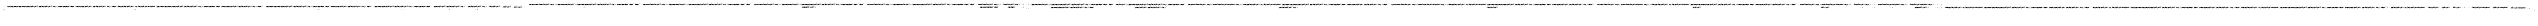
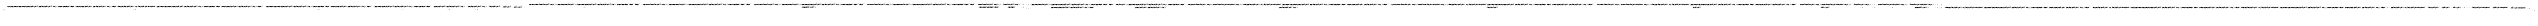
  digraph {
    rankdir=LR
    node [shape=box]
    edge [shape=box]
    n1 [label="*v"]
    n2 [label="*v"]
    n3 [label="*v"]
    n4 [label="*v"]
    n5 [label="ForExp(VarDec(Symbol(\"i\")), *v, *v, SeqExp(ConsExpList(AssignExp(SimpleVar(Symbol(\"a\")), OpExp(VarExp(SimpleVar(Symbol(\"a\"))), PlusOp(), *v)), ConsExpList(SeqExp(NilExpList()), NilExpList()))))"]
    n6 [label="LetExp(ConsDecList(VarDecDec(VarDec(Symbol(\"i\")), NoneSym(), *v), ConsDecList(VarDecDec(VarDec(Symbol(\"___for_loop_hi_bound\")), NoneSym(), *v), *v)), WhileExp(OpExp(VarExp(SimpleVar(Symbol(\"i\"))), LtOp(), VarExp(SimpleVar(Symbol(\"___for_loop_hi_bound\")))), SeqExp(ConsExpList(SeqExp(ConsExpList(AssignExp(SimpleVar(Symbol(\"a\")), OpExp(VarExp(SimpleVar(Symbol(\"a\"))), PlusOp(), *v)), ConsExpList(SeqExp(NilExpList()), NilExpList()))), ConsExpList(AssignExp(SimpleVar(Symbol(\"i\")), OpExp(VarExp(SimpleVar(Symbol(\"i\"))), PlusOp(), *v)), NilExpList())))))"]
    n7 [label="Scope(DoLet(ConsDecList(VarDecDec(VarDec(Symbol(\"i\")), NoneSym(), *v), ConsDecList(VarDecDec(VarDec(Symbol(\"___for_loop_hi_bound\")), NoneSym(), *v), *v)), WhileExp(OpExp(VarExp(SimpleVar(Symbol(\"i\"))), LtOp(), VarExp(SimpleVar(Symbol(\"___for_loop_hi_bound\")))), SeqExp(ConsExpList(SeqExp(ConsExpList(AssignExp(SimpleVar(Symbol(\"a\")), OpExp(VarExp(SimpleVar(Symbol(\"a\"))), PlusOp(), *v)), ConsExpList(SeqExp(NilExpList()), NilExpList()))), ConsExpList(AssignExp(SimpleVar(Symbol(\"i\")), OpExp(VarExp(SimpleVar(Symbol(\"i\"))), PlusOp(), *v)), NilExpList()))))))"]
    n8 [label="DoLet(ConsDecList(VarDecDec(VarDec(Symbol(\"i\")), NoneSym(), *v), ConsDecList(VarDecDec(VarDec(Symbol(\"___for_loop_hi_bound\")), NoneSym(), *v), *v)), WhileExp(OpExp(VarExp(SimpleVar(Symbol(\"i\"))), LtOp(), VarExp(SimpleVar(Symbol(\"___for_loop_hi_bound\")))), SeqExp(ConsExpList(SeqExp(ConsExpList(AssignExp(SimpleVar(Symbol(\"a\")), OpExp(VarExp(SimpleVar(Symbol(\"a\"))), PlusOp(), *v)), ConsExpList(SeqExp(NilExpList()), NilExpList()))), ConsExpList(AssignExp(SimpleVar(Symbol(\"i\")), OpExp(VarExp(SimpleVar(Symbol(\"i\"))), PlusOp(), *v)), NilExpList())))))"]
    n9 [label="FieldVar(*v, Symbol(\"i\"))"]
    n10 [label="*v"]
    n11 [label="OpExp(VarExp(SimpleVar(Symbol(\"i\"))), LtOp(), VarExp(SimpleVar(Symbol(\"___for_loop_hi_bound\"))))"]
    n12 [label="VarExp(SimpleVar(Symbol(\"i\")))"]
    n13 [label="SimpleVar(Symbol(\"i\"))"]
    n14 [label="*v"]
    n15 [label="IfExp(OpExp(VarExp(SimpleVar(Symbol(\"i\"))), LtOp(), VarExp(SimpleVar(Symbol(\"___for_loop_hi_bound\")))), LoopBody(SeqExp(ConsExpList(SeqExp(ConsExpList(AssignExp(SimpleVar(Symbol(\"a\")), OpExp(VarExp(SimpleVar(Symbol(\"a\"))), PlusOp(), *v)), ConsExpList(SeqExp(NilExpList()), NilExpList()))), ConsExpList(AssignExp(SimpleVar(Symbol(\"i\")), OpExp(VarExp(SimpleVar(Symbol(\"i\"))), PlusOp(), *v)), NilExpList()))), WhileExp(OpExp(VarExp(SimpleVar(Symbol(\"i\"))), LtOp(), VarExp(SimpleVar(Symbol(\"___for_loop_hi_bound\")))), SeqExp(ConsExpList(SeqExp(ConsExpList(AssignExp(SimpleVar(Symbol(\"a\")), OpExp(VarExp(SimpleVar(Symbol(\"a\"))), PlusOp(), *v)), ConsExpList(SeqExp(NilExpList()), NilExpList()))), ConsExpList(AssignExp(SimpleVar(Symbol(\"i\")), OpExp(VarExp(SimpleVar(Symbol(\"i\"))), PlusOp(), *v)), NilExpList()))))), *v)"]
    n16 [label="*v"]
    n17 [label="ConsDecList(VarDecDec(VarDec(Symbol(\"___for_loop_hi_bound\")), NoneSym(), *v), *v)"]
    n18 [label="*v"]
    n19 [label="*v"]
    n20 [label="VarDecDec(VarDec(Symbol(\"___for_loop_hi_bound\")), NoneSym(), *v)"]
    n21 [label="WhileExp(OpExp(VarExp(SimpleVar(Symbol(\"i\"))), LtOp(), VarExp(SimpleVar(Symbol(\"___for_loop_hi_bound\")))), SeqExp(ConsExpList(SeqExp(ConsExpList(AssignExp(SimpleVar(Symbol(\"a\")), OpExp(VarExp(SimpleVar(Symbol(\"a\"))), PlusOp(), *v)), ConsExpList(SeqExp(NilExpList()), NilExpList()))), ConsExpList(AssignExp(SimpleVar(Symbol(\"i\")), OpExp(VarExp(SimpleVar(Symbol(\"i\"))), PlusOp(), *v)), NilExpList()))))"]
    n22 [label="VarDecDec(VarDec(Symbol(\"i\")), NoneSym(), *v)"]
    n23 [label="LoopBody(SeqExp(ConsExpList(SeqExp(ConsExpList(AssignExp(SimpleVar(Symbol(\"a\")), OpExp(VarExp(SimpleVar(Symbol(\"a\"))), PlusOp(), *v)), ConsExpList(SeqExp(NilExpList()), NilExpList()))), ConsExpList(AssignExp(SimpleVar(Symbol(\"i\")), OpExp(VarExp(SimpleVar(Symbol(\"i\"))), PlusOp(), *v)), NilExpList()))), WhileExp(OpExp(VarExp(SimpleVar(Symbol(\"i\"))), LtOp(), VarExp(SimpleVar(Symbol(\"___for_loop_hi_bound\")))), SeqExp(ConsExpList(SeqExp(ConsExpList(AssignExp(SimpleVar(Symbol(\"a\")), OpExp(VarExp(SimpleVar(Symbol(\"a\"))), PlusOp(), *v)), ConsExpList(SeqExp(NilExpList()), NilExpList()))), ConsExpList(AssignExp(SimpleVar(Symbol(\"i\")), OpExp(VarExp(SimpleVar(Symbol(\"i\"))), PlusOp(), *v)), NilExpList())))))"]
    n24 [label="SeqExp(ConsExpList(SeqExp(ConsExpList(AssignExp(SimpleVar(Symbol(\"a\")), OpExp(VarExp(SimpleVar(Symbol(\"a\"))), PlusOp(), *v)), ConsExpList(SeqExp(NilExpList()), NilExpList()))), ConsExpList(AssignExp(SimpleVar(Symbol(\"i\")), OpExp(VarExp(SimpleVar(Symbol(\"i\"))), PlusOp(), *v)), NilExpList())))"]
    n25 [label="ConsDecList(VarDecDec(VarDec(Symbol(\"i\")), NoneSym(), *v), ConsDecList(VarDecDec(VarDec(Symbol(\"___for_loop_hi_bound\")), NoneSym(), *v), *v))"]
    n26 [label="*v"]
    n27 [label="*v"]
    n28 [label="VarExp(SimpleVar(Symbol(\"___for_loop_hi_bound\")))"]
    n29 [label="*v"]
    n30 [label="SeqExp(NilExpList())"]
    n31 [label="*v"]
    n32 [label="*v"]
    n33 [label="SeqExp(ConsExpList(AssignExp(SimpleVar(Symbol(\"i\")), OpExp(VarExp(SimpleVar(Symbol(\"i\"))), PlusOp(), *v)), NilExpList()))"]
-   n34 [label="SeqExp(ConsExpList(IfExp(NilExpList()), NilExpList()))"]
+   n34 [label="SeqExp(ConsExpList(SeqExp(NilExpList()), NilExpList()))"]
    n35 [label="VarExp(SimpleVar(Symbol(\"a\")))"]
    n36 [label="SimpleVar(Symbol(\"a\"))"]
    n37 [label="OpExp(VarExp(SimpleVar(Symbol(\"a\"))), PlusOp(), *v)"]
    n38 [label="FieldVar(*v, Symbol(\"a\"))"]
    n39 [label="*v"]
    n40 [label="*v"]
    n41 [label="*v"]
    n42 [label="AssignExp(SimpleVar(Symbol(\"a\")), OpExp(VarExp(SimpleVar(Symbol(\"a\"))), PlusOp(), *v))"]
    n43 [label="AssignExp(FieldVar(*v, Symbol(\"a\")), *v)"]
    n44 [label="SeqExp(ConsExpList(AssignExp(SimpleVar(Symbol(\"a\")), OpExp(VarExp(SimpleVar(Symbol(\"a\"))), PlusOp(), *v)), ConsExpList(SeqExp(NilExpList()), NilExpList())))"]
    n45 [label="*v"]
    n46 [label="VarExp(SimpleVar(Symbol(\"i\")))"]
    n47 [label="SimpleVar(Symbol(\"i\"))"]
    n48 [label="*v"]
    n49 [label="*v"]
    n50 [label="FieldVar(*v, Symbol(\"i\"))"]
    n51 [label="*v"]
    n52 [label="OpExp(VarExp(SimpleVar(Symbol(\"i\"))), PlusOp(), *v)"]
    n53 [label="AssignExp(FieldVar(*v, Symbol(\"i\")), *v)"]
    n54 [label="AssignExp(SimpleVar(Symbol(\"i\")), OpExp(VarExp(SimpleVar(Symbol(\"i\"))), PlusOp(), *v))"]
    n55 [label="*v"]
    n56 [label="SimpleVar(Symbol(\"___for_loop_hi_bound\"))"]
    n57 [label="FieldVar(*v, Symbol(\"___for_loop_hi_bound\"))"]
    n58 [label="*v"]
    n59 [label="*v"]
    n60 [label="SeqExp(ConsExpList(ForExp(VarDec(Symbol(\"i\")), *v, *v, SeqExp(ConsExpList(AssignExp(SimpleVar(Symbol(\"a\")), OpExp(VarExp(SimpleVar(Symbol(\"a\"))), PlusOp(), *v)), ConsExpList(SeqExp(NilExpList()), NilExpList())))), NilExpList()))"]
    n61 [label="DoLet(ConsDecList(VarDecDec(VarDec(Symbol(\"a\")), NoneSym(), *v), *v), SeqExp(ConsExpList(ForExp(VarDec(Symbol(\"i\")), *v, *v, SeqExp(ConsExpList(AssignExp(SimpleVar(Symbol(\"a\")), OpExp(VarExp(SimpleVar(Symbol(\"a\"))), PlusOp(), *v)), ConsExpList(SeqExp(NilExpList()), NilExpList())))), NilExpList())))"]
    n62 [label="ConsDecList(VarDecDec(VarDec(Symbol(\"a\")), NoneSym(), *v), *v)"]
    n63 [label="*v"]
    n64 [label="VarDecDec(VarDec(Symbol(\"a\")), NoneSym(), *v)"]
    n65 [label="*v"]
    n66 [label="Scope(DoLet(ConsDecList(VarDecDec(VarDec(Symbol(\"a\")), NoneSym(), *v), *v), SeqExp(ConsExpList(ForExp(VarDec(Symbol(\"i\")), *v, *v, SeqExp(ConsExpList(AssignExp(SimpleVar(Symbol(\"a\")), OpExp(VarExp(SimpleVar(Symbol(\"a\"))), PlusOp(), *v)), ConsExpList(SeqExp(NilExpList()), NilExpList())))), NilExpList()))))"]
    n67 [label="LetExp(ConsDecList(VarDecDec(VarDec(Symbol(\"a\")), NoneSym(), *v), *v), SeqExp(ConsExpList(ForExp(VarDec(Symbol(\"i\")), *v, *v, SeqExp(ConsExpList(AssignExp(SimpleVar(Symbol(\"a\")), OpExp(VarExp(SimpleVar(Symbol(\"a\"))), PlusOp(), *v)), ConsExpList(SeqExp(NilExpList()), NilExpList())))), NilExpList())))"]
    n68 [label="PExp(LetExp(ConsDecList(VarDecDec(VarDec(Symbol(\"a\")), NoneSym(), *v), *v), SeqExp(ConsExpList(ForExp(VarDec(Symbol(\"i\")), *v, *v, SeqExp(ConsExpList(AssignExp(SimpleVar(Symbol(\"a\")), OpExp(VarExp(SimpleVar(Symbol(\"a\"))), PlusOp(), *v)), ConsExpList(SeqExp(NilExpList()), NilExpList())))), NilExpList()))))"]
    n2 -> n1
    n3 -> n4
    n4 -> n2
    n5 -> n6
    n6 -> n7
    n7 -> n8
    n8 -> n25
    n9 -> n10
    n10 -> n14
    n11 -> n12
    n12 -> n13
    n13 -> n9
    n14 -> n28
    n15 -> n11
    n16 -> n17
    n17 -> n20
    n18 -> n19
    n19 -> n21
    n20 -> n18
    n21 -> n15
    n22 -> n16
    n23 -> n24
    n24 -> n44
    n25 -> n22
    n26 -> n23
    n26 -> n27
    n27 -> n3
    n28 -> n56
    n29 -> n21
    n30 -> n31
    n31 -> n32
    n32 -> n29
    n32 -> n33
    n33 -> n54
    n34 -> n30
    n35 -> n36
    n36 -> n38
    n37 -> n35
    n38 -> n39
    n39 -> n40
    n40 -> n41
    n41 -> n43
    n42 -> n37
    n43 -> n45
    n44 -> n42
    n45 -> n32
    n45 -> n34
    n46 -> n47
    n47 -> n50
    n48 -> n49
    n49 -> n53
    n50 -> n51
    n51 -> n48
    n52 -> n46
    n53 -> n58
    n54 -> n52
    n55 -> n26
    n56 -> n57
    n57 -> n59
    n58 -> n29
    n59 -> n55
    n60 -> n5
    n61 -> n62
    n62 -> n64
    n63 -> n60
    n64 -> n65
    n65 -> n63
    n66 -> n61
    n67 -> n66
    n68 -> n67
  }
